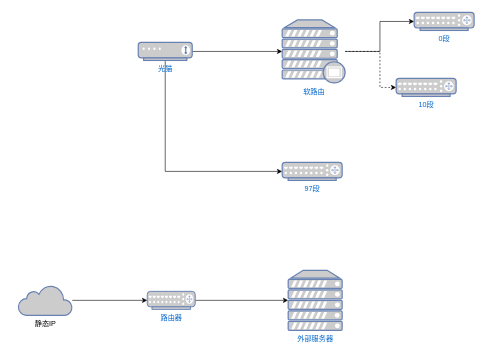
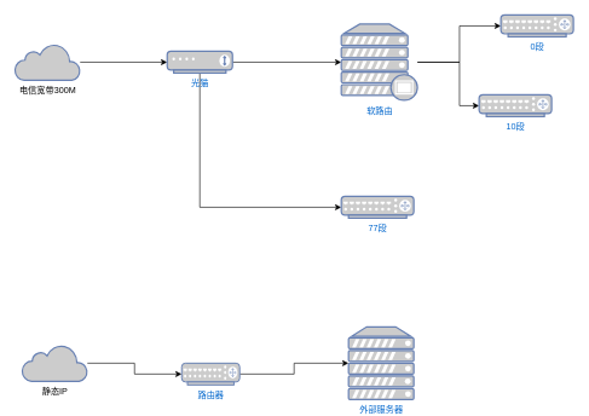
  <mxCell id="0" />
  <mxCell id="1" parent="0" />
+ <mxCell id="2" style="edgeStyle=orthogonalEdgeStyle;rounded=0;orthogonalLoop=1;jettySize=auto;html=1;fontColor=#000000;" edge="1" parent="1" source="3" target="8"><mxGeometry relative="1" as="geometry" /></mxCell>
+ <mxCell id="3" value="电信宽带300M" style="html=1;outlineConnect=0;fillColor=#CCCCCC;strokeColor=#6881B3;gradientColor=none;gradientDirection=north;strokeWidth=2;shape=mxgraph.networks.cloud;labelPosition=center;verticalLabelPosition=bottom;align=center;verticalAlign=top;" vertex="1" parent="1"><mxGeometry x="20" y="60" width="90" height="50" as="geometry" /></mxCell>
  <mxCell id="4" style="edgeStyle=orthogonalEdgeStyle;rounded=0;orthogonalLoop=1;jettySize=auto;html=1;fontColor=#000000;" edge="1" parent="1" source="5" target="13"><mxGeometry relative="1" as="geometry" /></mxCell>
  <mxCell id="5" value="静态IP&lt;br&gt;" style="html=1;outlineConnect=0;fillColor=#CCCCCC;strokeColor=#6881B3;gradientColor=none;gradientDirection=north;strokeWidth=2;shape=mxgraph.networks.cloud;labelPosition=center;verticalLabelPosition=bottom;align=center;verticalAlign=top;" vertex="1" parent="1"><mxGeometry x="30" y="475" width="90" height="50" as="geometry" /></mxCell>
  <mxCell id="6" style="edgeStyle=orthogonalEdgeStyle;rounded=0;orthogonalLoop=1;jettySize=auto;html=1;fontColor=#000000;" edge="1" parent="1" source="8" target="11"><mxGeometry relative="1" as="geometry" /></mxCell>
  <mxCell id="7" style="edgeStyle=orthogonalEdgeStyle;rounded=0;orthogonalLoop=1;jettySize=auto;html=1;entryX=0;entryY=0.5;entryDx=0;entryDy=0;entryPerimeter=0;fontColor=#000000;" edge="1" parent="1" source="8" target="17"><mxGeometry relative="1" as="geometry"><Array as="points"><mxPoint x="275" y="285" /></Array></mxGeometry></mxCell>
  <mxCell id="8" value="光猫" style="fontColor=#0066CC;verticalAlign=top;verticalLabelPosition=bottom;labelPosition=center;align=center;html=1;outlineConnect=0;fillColor=#CCCCCC;strokeColor=#6881B3;gradientColor=none;gradientDirection=north;strokeWidth=2;shape=mxgraph.networks.modem;" vertex="1" parent="1"><mxGeometry x="230" y="70" width="90" height="30" as="geometry" /></mxCell>
  <mxCell id="9" style="edgeStyle=orthogonalEdgeStyle;rounded=0;orthogonalLoop=1;jettySize=auto;html=1;fontColor=#000000;" edge="1" parent="1" source="11" target="15"><mxGeometry relative="1" as="geometry"><Array as="points"><mxPoint x="633" y="85" /><mxPoint x="633" y="35" /></Array></mxGeometry></mxCell>
- <mxCell id="10" style="edgeStyle=orthogonalEdgeStyle;rounded=0;orthogonalLoop=1;jettySize=auto;html=1;entryX=0;entryY=0.5;entryDx=0;entryDy=0;entryPerimeter=0;fontColor=#000000;dashed=1;" edge="1" parent="1" source="11" target="16"><mxGeometry relative="1" as="geometry"><Array as="points"><mxPoint x="633" y="85" /><mxPoint x="633" y="145" /></Array></mxGeometry></mxCell>
+ <mxCell id="10" style="edgeStyle=orthogonalEdgeStyle;rounded=0;orthogonalLoop=1;jettySize=auto;html=1;entryX=0;entryY=0.5;entryDx=0;entryDy=0;entryPerimeter=0;fontColor=#000000;" edge="1" parent="1" source="11" target="16"><mxGeometry relative="1" as="geometry"><Array as="points"><mxPoint x="633" y="85" /><mxPoint x="633" y="145" /></Array></mxGeometry></mxCell>
  <mxCell id="11" value="软路由" style="fontColor=#0066CC;verticalAlign=top;verticalLabelPosition=bottom;labelPosition=center;align=center;html=1;outlineConnect=0;fillColor=#CCCCCC;strokeColor=#6881B3;gradientColor=none;gradientDirection=north;strokeWidth=2;shape=mxgraph.networks.proxy_server;" vertex="1" parent="1"><mxGeometry x="470" y="32.5" width="105" height="105" as="geometry" /></mxCell>
  <mxCell id="12" style="edgeStyle=orthogonalEdgeStyle;rounded=0;orthogonalLoop=1;jettySize=auto;html=1;entryX=0;entryY=0.5;entryDx=0;entryDy=0;entryPerimeter=0;fontColor=#000000;" edge="1" parent="1" source="13" target="14"><mxGeometry relative="1" as="geometry" /></mxCell>
- <mxCell id="13" value="路由器" style="fontColor=#0066CC;verticalAlign=top;verticalLabelPosition=bottom;labelPosition=center;align=center;html=1;outlineConnect=0;fillColor=#CCCCCC;strokeColor=#6881B3;gradientColor=none;gradientDirection=north;strokeWidth=2;shape=mxgraph.networks.router;" vertex="1" parent="1"><mxGeometry x="245" y="485" width="80" height="30" as="geometry" /></mxCell>
+ <mxCell id="13" value="路由器" style="fontColor=#0066CC;verticalAlign=top;verticalLabelPosition=bottom;labelPosition=center;align=center;html=1;outlineConnect=0;fillColor=#CCCCCC;strokeColor=#6881B3;gradientColor=none;gradientDirection=north;strokeWidth=2;shape=mxgraph.networks.router;" vertex="1" parent="1"><mxGeometry x="250" y="500" width="80" height="30" as="geometry" /></mxCell>
  <mxCell id="14" value="外部服务器" style="fontColor=#0066CC;verticalAlign=top;verticalLabelPosition=bottom;labelPosition=center;align=center;html=1;outlineConnect=0;fillColor=#CCCCCC;strokeColor=#6881B3;gradientColor=none;gradientDirection=north;strokeWidth=2;shape=mxgraph.networks.server;" vertex="1" parent="1"><mxGeometry x="480" y="450" width="90" height="100" as="geometry" /></mxCell>
  <mxCell id="15" value="0段" style="fontColor=#0066CC;verticalAlign=top;verticalLabelPosition=bottom;labelPosition=center;align=center;html=1;outlineConnect=0;fillColor=#CCCCCC;strokeColor=#6881B3;gradientColor=none;gradientDirection=north;strokeWidth=2;shape=mxgraph.networks.router;" vertex="1" parent="1"><mxGeometry x="690" y="20" width="100" height="30" as="geometry" /></mxCell>
  <mxCell id="16" value="10段" style="fontColor=#0066CC;verticalAlign=top;verticalLabelPosition=bottom;labelPosition=center;align=center;html=1;outlineConnect=0;fillColor=#CCCCCC;strokeColor=#6881B3;gradientColor=none;gradientDirection=north;strokeWidth=2;shape=mxgraph.networks.router;" vertex="1" parent="1"><mxGeometry x="660" y="130" width="100" height="30" as="geometry" /></mxCell>
- <mxCell id="17" value="97段" style="fontColor=#0066CC;verticalAlign=top;verticalLabelPosition=bottom;labelPosition=center;align=center;html=1;outlineConnect=0;fillColor=#CCCCCC;strokeColor=#6881B3;gradientColor=none;gradientDirection=north;strokeWidth=2;shape=mxgraph.networks.router;" vertex="1" parent="1"><mxGeometry x="470" y="270" width="100" height="30" as="geometry" /></mxCell>
+ <mxCell id="17" value="77段" style="fontColor=#0066CC;verticalAlign=top;verticalLabelPosition=bottom;labelPosition=center;align=center;html=1;outlineConnect=0;fillColor=#CCCCCC;strokeColor=#6881B3;gradientColor=none;gradientDirection=north;strokeWidth=2;shape=mxgraph.networks.router;" vertex="1" parent="1"><mxGeometry x="470" y="270" width="100" height="30" as="geometry" /></mxCell>
